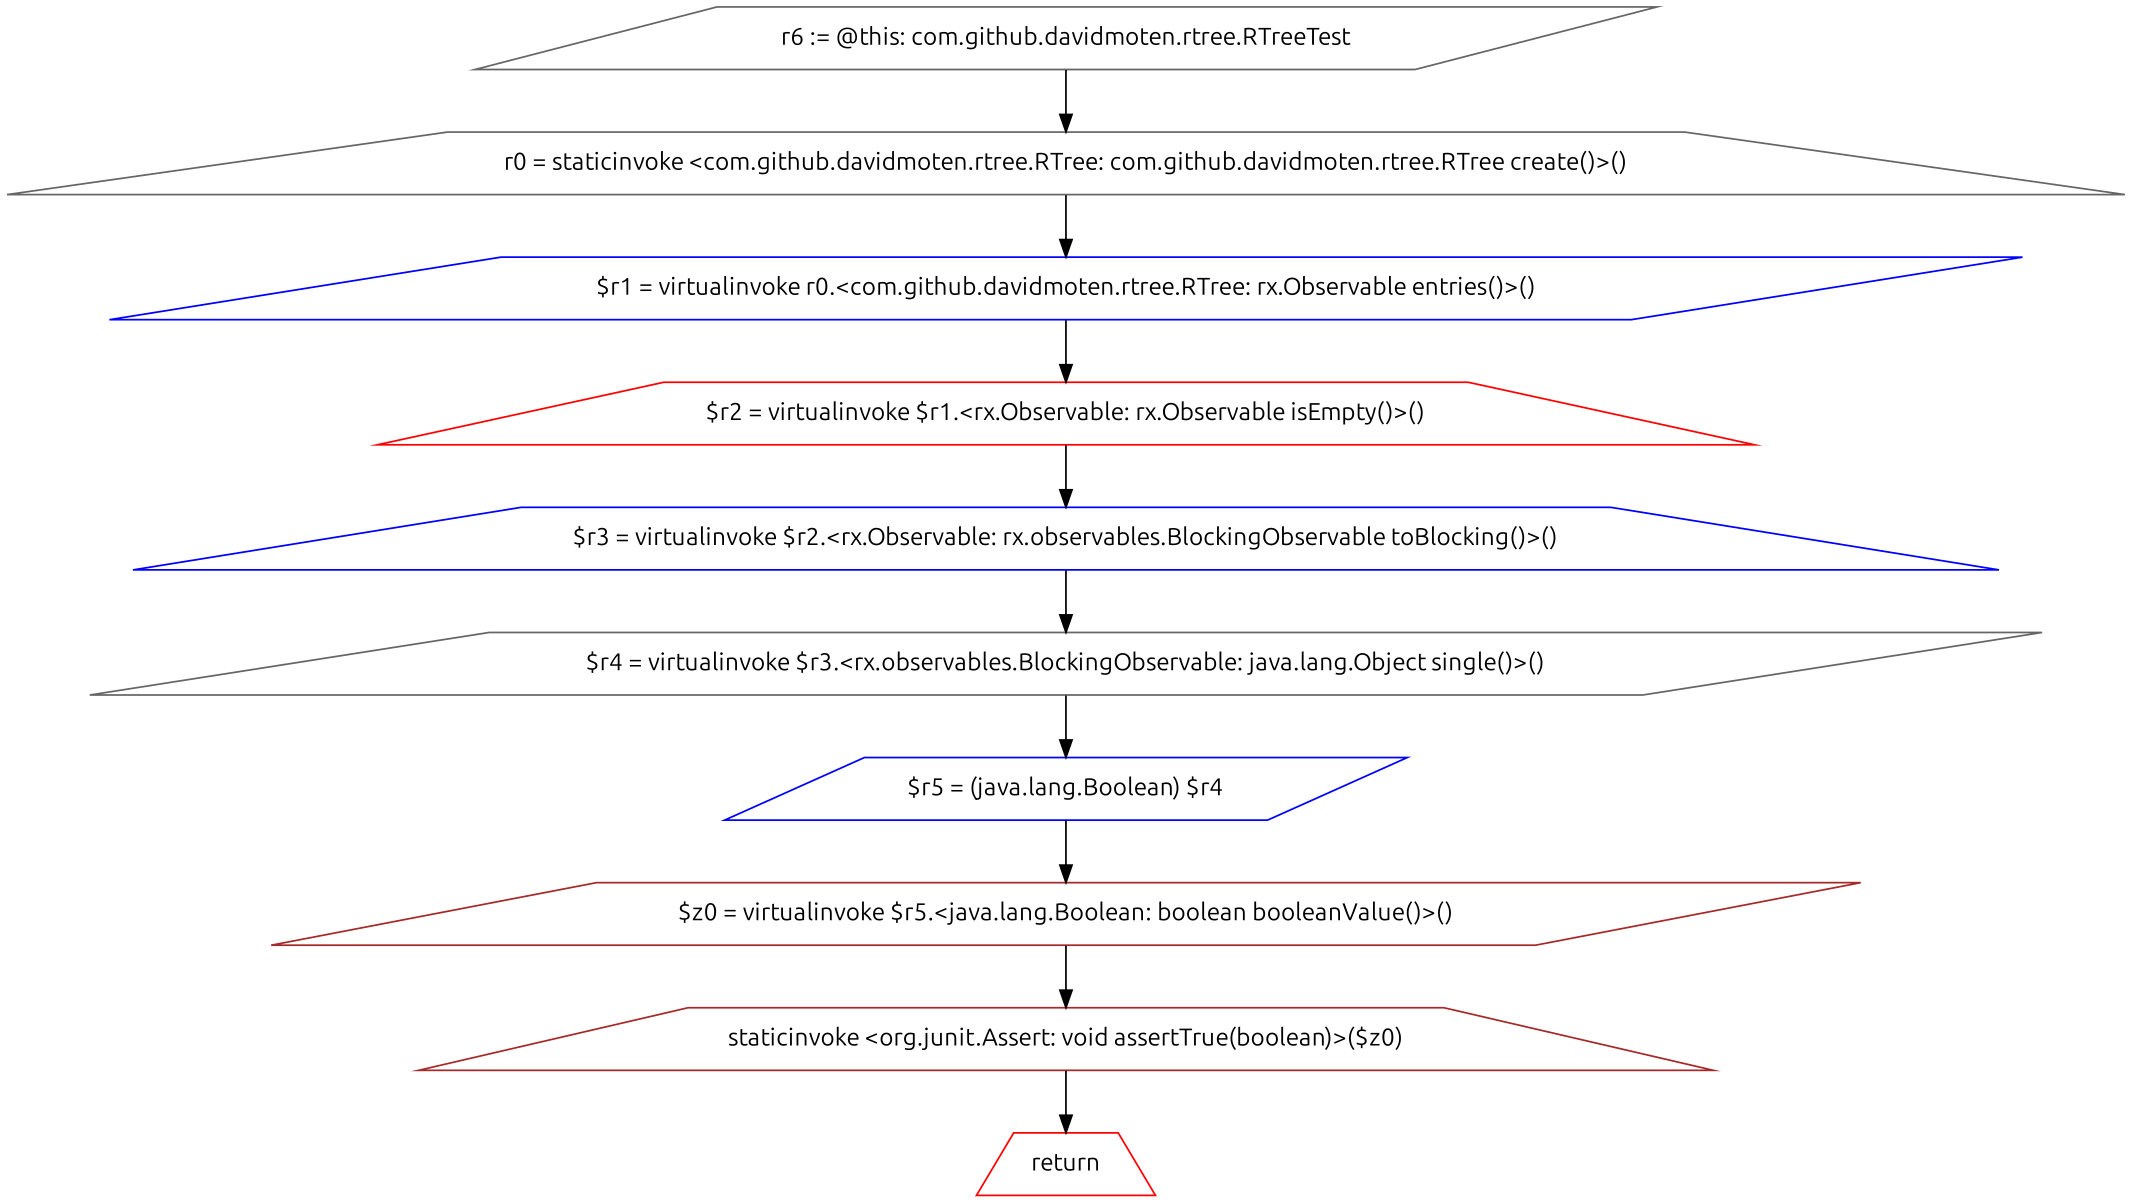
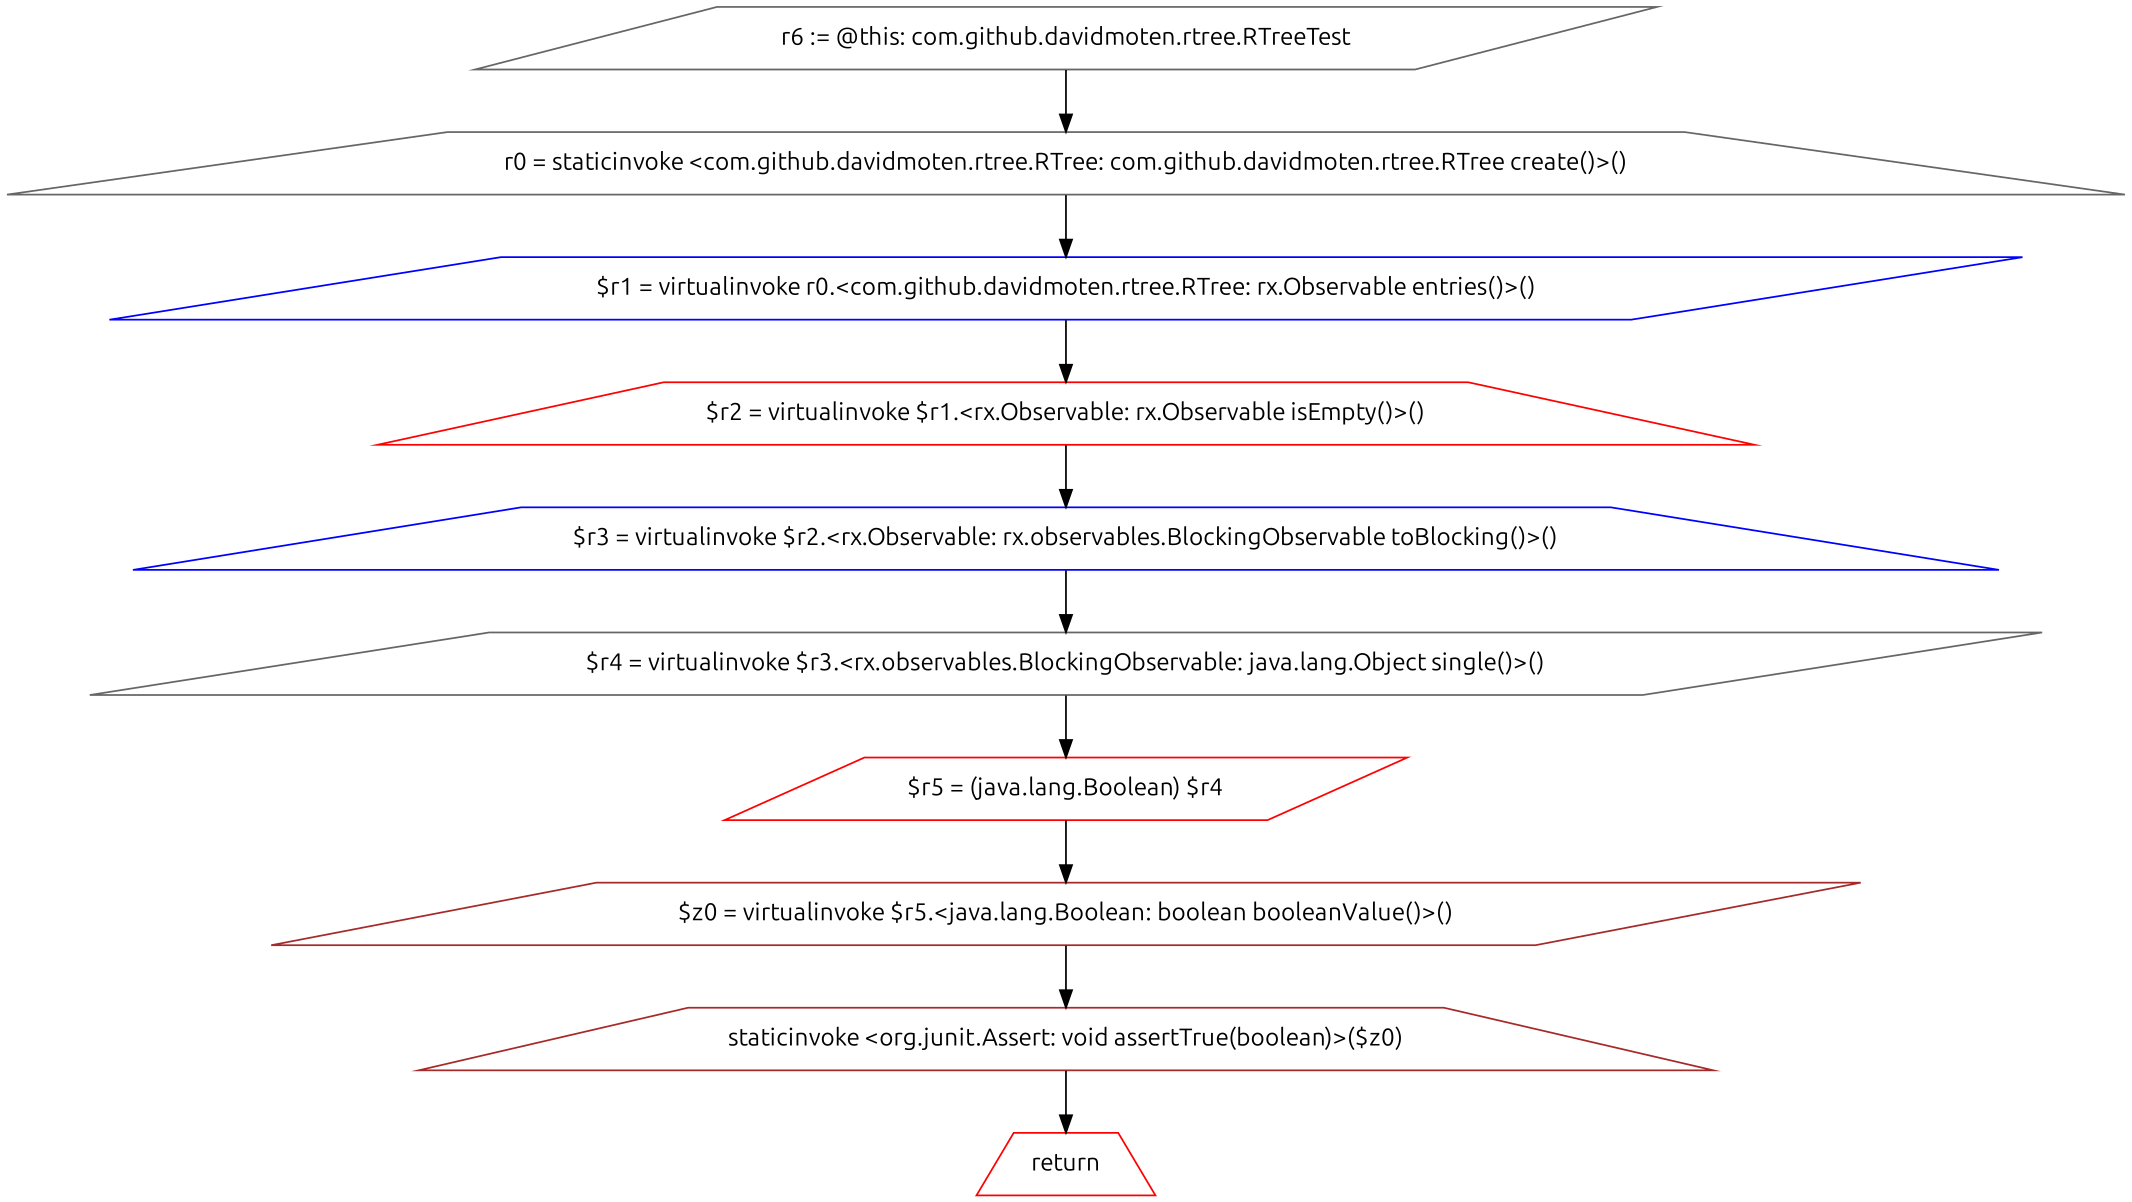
  digraph {
    fontname=Ubuntu
    node [color=gray40 shape=parallelogram fontname=Ubuntu]
    edge [fontname=Ubuntu]
    "r6 := @this: com.github.davidmoten.rtree.RTreeTest"
    "r0 = staticinvoke <com.github.davidmoten.rtree.RTree: com.github.davidmoten.rtree.RTree create()>()" [shape=trapezium]
    "$r1 = virtualinvoke r0.<com.github.davidmoten.rtree.RTree: rx.Observable entries()>()" [color=blue]
    "$r2 = virtualinvoke $r1.<rx.Observable: rx.Observable isEmpty()>()" [color=red shape=trapezium]
    "$r3 = virtualinvoke $r2.<rx.Observable: rx.observables.BlockingObservable toBlocking()>()" [color=blue shape=trapezium]
    "$r4 = virtualinvoke $r3.<rx.observables.BlockingObservable: java.lang.Object single()>()"
-   "$r5 = (java.lang.Boolean) $r4" [color=blue]
+   "$r5 = (java.lang.Boolean) $r4" [color=red]
    "$z0 = virtualinvoke $r5.<java.lang.Boolean: boolean booleanValue()>()" [color=brown]
    "staticinvoke <org.junit.Assert: void assertTrue(boolean)>($z0)" [color=brown shape=trapezium]
    return [color=red shape=trapezium]
    "r6 := @this: com.github.davidmoten.rtree.RTreeTest" -> "r0 = staticinvoke <com.github.davidmoten.rtree.RTree: com.github.davidmoten.rtree.RTree create()>()"
    "r0 = staticinvoke <com.github.davidmoten.rtree.RTree: com.github.davidmoten.rtree.RTree create()>()" -> "$r1 = virtualinvoke r0.<com.github.davidmoten.rtree.RTree: rx.Observable entries()>()"
    "$r1 = virtualinvoke r0.<com.github.davidmoten.rtree.RTree: rx.Observable entries()>()" -> "$r2 = virtualinvoke $r1.<rx.Observable: rx.Observable isEmpty()>()"
    "$r2 = virtualinvoke $r1.<rx.Observable: rx.Observable isEmpty()>()" -> "$r3 = virtualinvoke $r2.<rx.Observable: rx.observables.BlockingObservable toBlocking()>()"
    "$r3 = virtualinvoke $r2.<rx.Observable: rx.observables.BlockingObservable toBlocking()>()" -> "$r4 = virtualinvoke $r3.<rx.observables.BlockingObservable: java.lang.Object single()>()"
    "$r4 = virtualinvoke $r3.<rx.observables.BlockingObservable: java.lang.Object single()>()" -> "$r5 = (java.lang.Boolean) $r4"
    "$r5 = (java.lang.Boolean) $r4" -> "$z0 = virtualinvoke $r5.<java.lang.Boolean: boolean booleanValue()>()"
    "$z0 = virtualinvoke $r5.<java.lang.Boolean: boolean booleanValue()>()" -> "staticinvoke <org.junit.Assert: void assertTrue(boolean)>($z0)"
    "staticinvoke <org.junit.Assert: void assertTrue(boolean)>($z0)" -> return
  }
